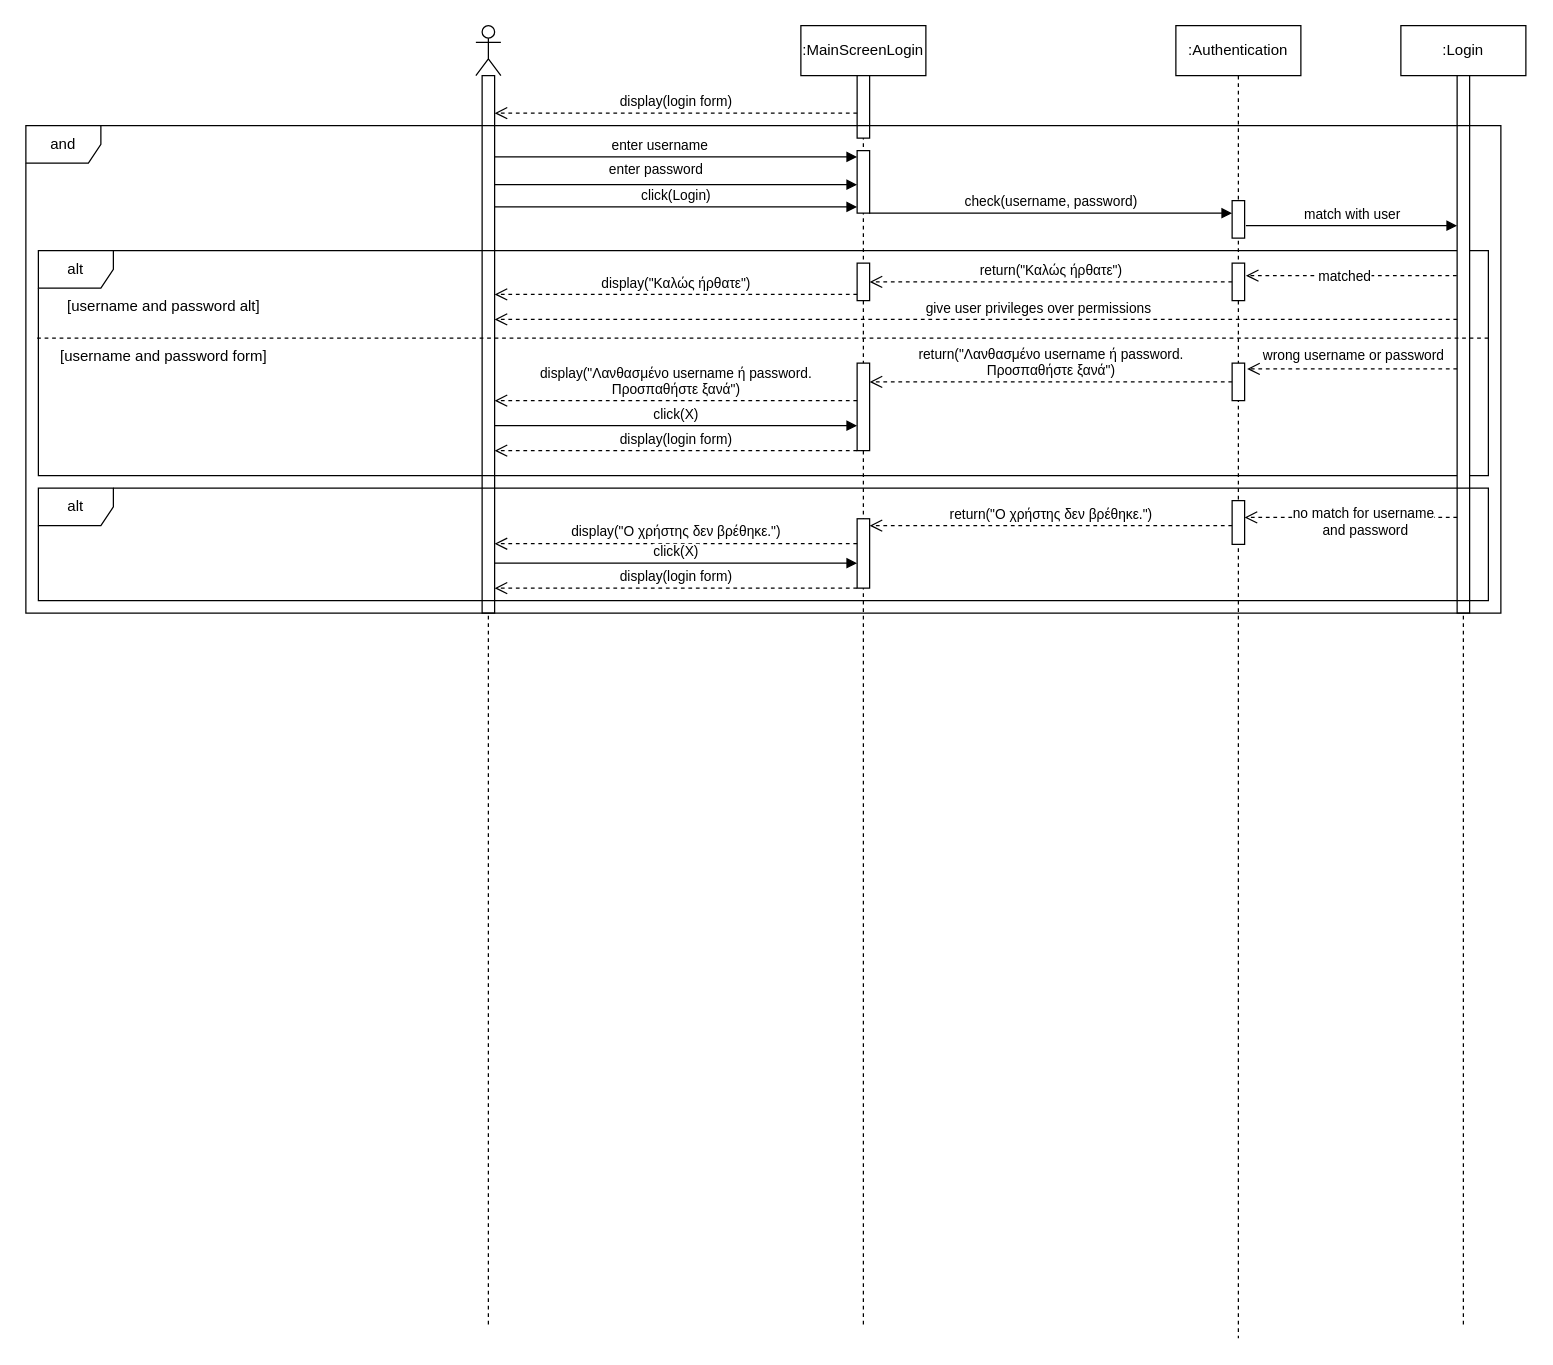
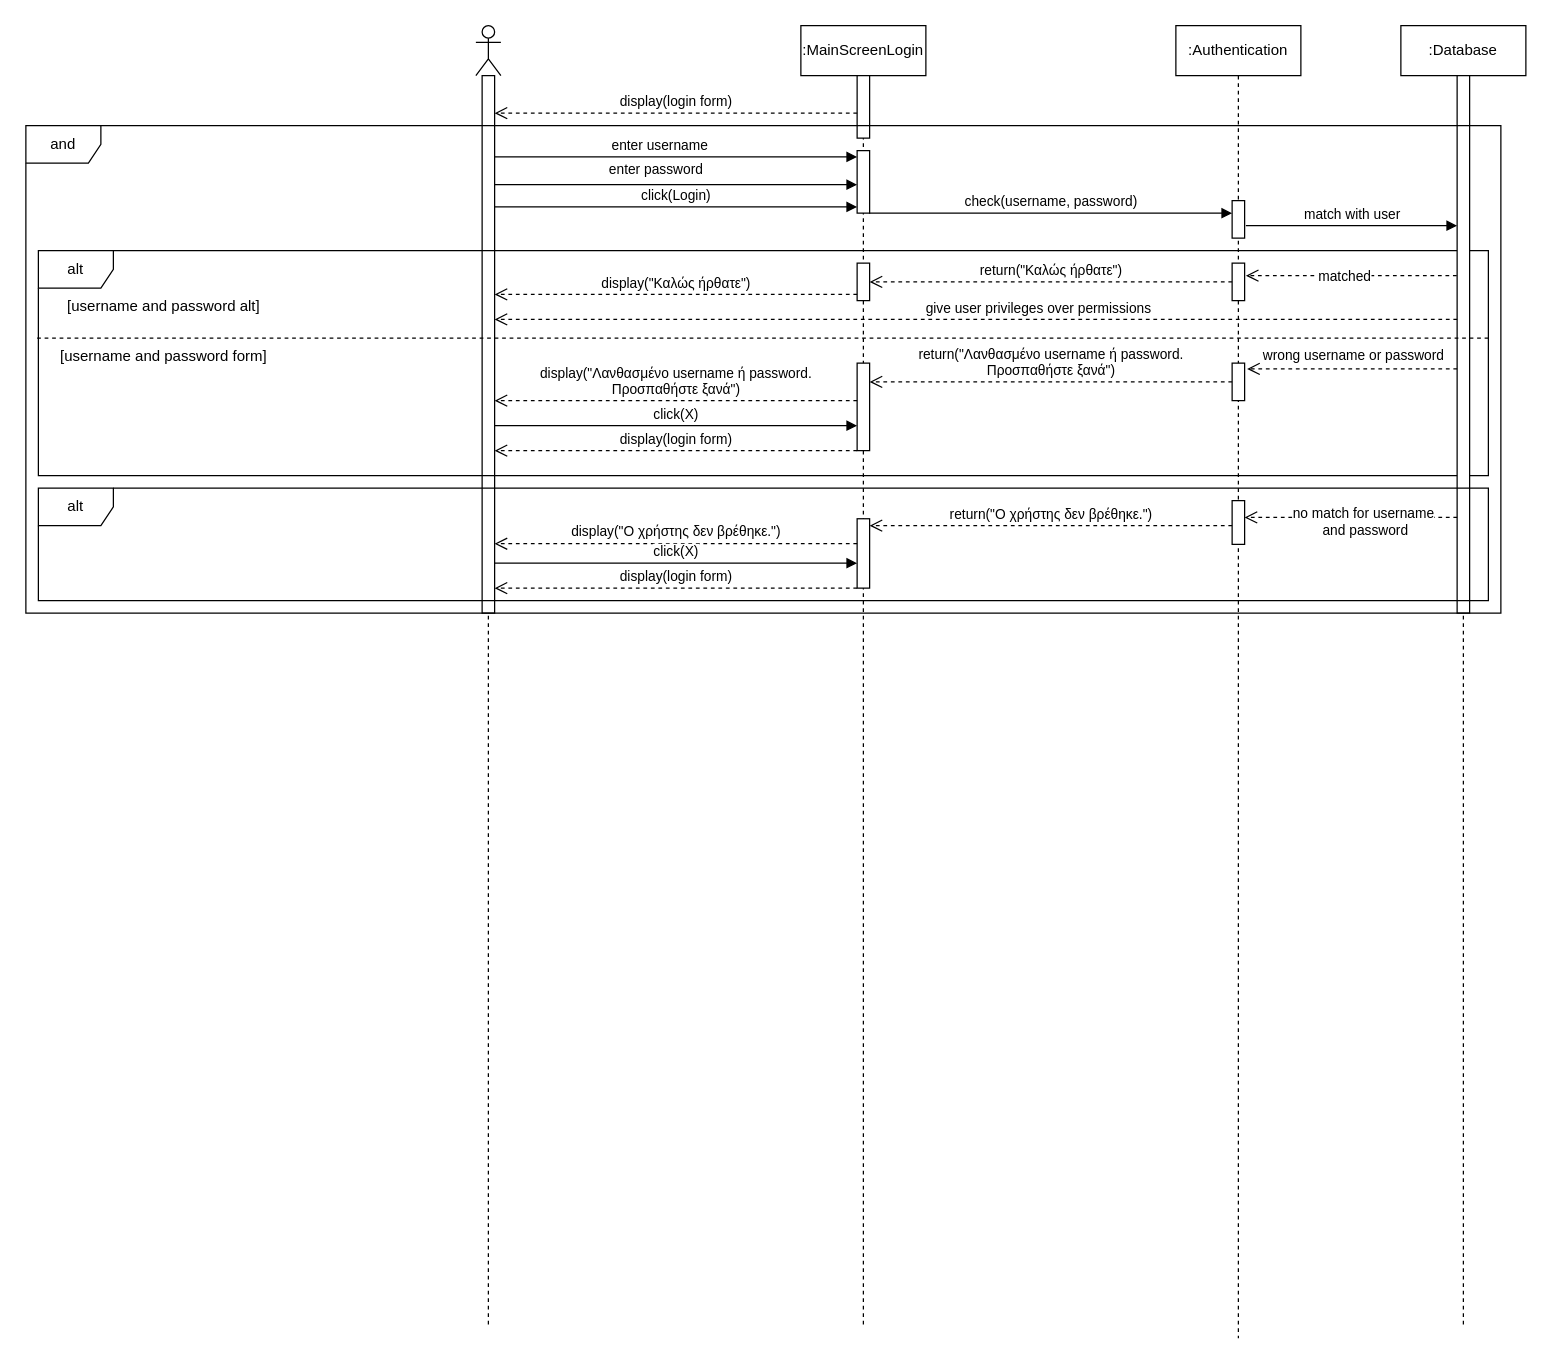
  <mxCell id="0" />
  <mxCell id="1" parent="0" />
  <mxCell id="2" value="" style="shape=umlLifeline;perimeter=lifelinePerimeter;whiteSpace=wrap;html=1;container=1;dropTarget=0;collapsible=0;recursiveResize=0;outlineConnect=0;portConstraint=eastwest;newEdgeStyle={&quot;curved&quot;:0,&quot;rounded&quot;:0};participant=umlActor;" parent="1" vertex="1"><mxGeometry x="380" y="20" width="20" height="1040" as="geometry" /></mxCell>
  <mxCell id="3" value="" style="html=1;points=[[0,0,0,0,5],[0,1,0,0,-5],[1,0,0,0,5],[1,1,0,0,-5]];perimeter=orthogonalPerimeter;outlineConnect=0;targetShapes=umlLifeline;portConstraint=eastwest;newEdgeStyle={&quot;curved&quot;:0,&quot;rounded&quot;:0};" parent="2" vertex="1"><mxGeometry x="5" y="40" width="10" height="430" as="geometry" /></mxCell>
  <mxCell id="4" value=":MainScreenLogin" style="shape=umlLifeline;perimeter=lifelinePerimeter;whiteSpace=wrap;html=1;container=1;dropTarget=0;collapsible=0;recursiveResize=0;outlineConnect=0;portConstraint=eastwest;newEdgeStyle={&quot;curved&quot;:0,&quot;rounded&quot;:0};" parent="1" vertex="1"><mxGeometry x="640" y="20" width="100" height="1040" as="geometry" /></mxCell>
  <mxCell id="5" value="" style="html=1;points=[[0,0,0,0,5],[0,1,0,0,-5],[1,0,0,0,5],[1,1,0,0,-5]];perimeter=orthogonalPerimeter;outlineConnect=0;targetShapes=umlLifeline;portConstraint=eastwest;newEdgeStyle={&quot;curved&quot;:0,&quot;rounded&quot;:0};" parent="4" vertex="1"><mxGeometry x="45" y="40" width="10" height="50" as="geometry" /></mxCell>
  <mxCell id="6" value="" style="html=1;points=[[0,0,0,0,5],[0,1,0,0,-5],[1,0,0,0,5],[1,1,0,0,-5]];perimeter=orthogonalPerimeter;outlineConnect=0;targetShapes=umlLifeline;portConstraint=eastwest;newEdgeStyle={&quot;curved&quot;:0,&quot;rounded&quot;:0};" parent="4" vertex="1"><mxGeometry x="45" y="100" width="10" height="50" as="geometry" /></mxCell>
  <mxCell id="7" value="" style="html=1;points=[[0,0,0,0,5],[0,1,0,0,-5],[1,0,0,0,5],[1,1,0,0,-5]];perimeter=orthogonalPerimeter;outlineConnect=0;targetShapes=umlLifeline;portConstraint=eastwest;newEdgeStyle={&quot;curved&quot;:0,&quot;rounded&quot;:0};" parent="4" vertex="1"><mxGeometry x="45" y="190" width="10" height="30" as="geometry" /></mxCell>
- <mxCell id="8" value=":Login" style="shape=umlLifeline;perimeter=lifelinePerimeter;whiteSpace=wrap;html=1;container=1;dropTarget=0;collapsible=0;recursiveResize=0;outlineConnect=0;portConstraint=eastwest;newEdgeStyle={&quot;curved&quot;:0,&quot;rounded&quot;:0};" parent="1" vertex="1"><mxGeometry x="1120" y="20" width="100" height="1040" as="geometry" /></mxCell>
+ <mxCell id="8" value=":Database" style="shape=umlLifeline;perimeter=lifelinePerimeter;whiteSpace=wrap;html=1;container=1;dropTarget=0;collapsible=0;recursiveResize=0;outlineConnect=0;portConstraint=eastwest;newEdgeStyle={&quot;curved&quot;:0,&quot;rounded&quot;:0};" parent="1" vertex="1"><mxGeometry x="1120" y="20" width="100" height="1040" as="geometry" /></mxCell>
  <mxCell id="9" value="alt" style="shape=umlFrame;whiteSpace=wrap;html=1;pointerEvents=0;" parent="8" vertex="1"><mxGeometry x="-1090" y="180" width="1160" height="180" as="geometry" /></mxCell>
  <mxCell id="10" value="" style="html=1;points=[[0,0,0,0,5],[0,1,0,0,-5],[1,0,0,0,5],[1,1,0,0,-5]];perimeter=orthogonalPerimeter;outlineConnect=0;targetShapes=umlLifeline;portConstraint=eastwest;newEdgeStyle={&quot;curved&quot;:0,&quot;rounded&quot;:0};" parent="8" vertex="1"><mxGeometry x="45" y="40" width="10" height="430" as="geometry" /></mxCell>
  <mxCell id="11" value="enter username" style="html=1;verticalAlign=bottom;endArrow=block;curved=0;rounded=0;entryX=0;entryY=0;entryDx=0;entryDy=5;entryPerimeter=0;" parent="1" source="3" target="6" edge="1"><mxGeometry x="-0.091" width="80" relative="1" as="geometry"><mxPoint x="400" y="120" as="sourcePoint" /><mxPoint x="618.81" y="120" as="targetPoint" /><mxPoint as="offset" /></mxGeometry></mxCell>
  <mxCell id="12" value="enter password" style="html=1;verticalAlign=bottom;endArrow=block;curved=0;rounded=0;entryX=0;entryY=0.544;entryDx=0;entryDy=0;entryPerimeter=0;" parent="1" source="3" target="6" edge="1"><mxGeometry x="-0.113" y="3" width="80" relative="1" as="geometry"><mxPoint x="400" y="150" as="sourcePoint" /><mxPoint x="690" y="146" as="targetPoint" /><mxPoint as="offset" /></mxGeometry></mxCell>
  <mxCell id="13" value="match with user" style="html=1;verticalAlign=bottom;endArrow=block;curved=0;rounded=0;" parent="1" edge="1"><mxGeometry width="80" relative="1" as="geometry"><mxPoint x="996" y="180" as="sourcePoint" /><mxPoint x="1165" y="180" as="targetPoint" /></mxGeometry></mxCell>
  <mxCell id="14" value="and" style="shape=umlFrame;whiteSpace=wrap;html=1;pointerEvents=0;" parent="1" vertex="1"><mxGeometry x="20" y="100" width="1180" height="390" as="geometry" /></mxCell>
  <mxCell id="15" value="click(Login)" style="html=1;verticalAlign=bottom;endArrow=block;curved=0;rounded=0;entryX=0;entryY=1;entryDx=0;entryDy=-5;entryPerimeter=0;" parent="1" source="3" target="6" edge="1"><mxGeometry width="80" relative="1" as="geometry"><mxPoint x="396" y="170" as="sourcePoint" /><mxPoint x="680" y="170" as="targetPoint" /></mxGeometry></mxCell>
  <mxCell id="16" value=":Authentication" style="shape=umlLifeline;perimeter=lifelinePerimeter;whiteSpace=wrap;html=1;container=1;dropTarget=0;collapsible=0;recursiveResize=0;outlineConnect=0;portConstraint=eastwest;newEdgeStyle={&quot;curved&quot;:0,&quot;rounded&quot;:0};" parent="1" vertex="1"><mxGeometry x="940" y="20" width="100" height="1050" as="geometry" /></mxCell>
  <mxCell id="17" value="" style="html=1;points=[[0,0,0,0,5],[0,1,0,0,-5],[1,0,0,0,5],[1,1,0,0,-5]];perimeter=orthogonalPerimeter;outlineConnect=0;targetShapes=umlLifeline;portConstraint=eastwest;newEdgeStyle={&quot;curved&quot;:0,&quot;rounded&quot;:0};" parent="16" vertex="1"><mxGeometry x="45" y="380" width="10" height="35" as="geometry" /></mxCell>
  <mxCell id="18" value="" style="html=1;points=[[0,0,0,0,5],[0,1,0,0,-5],[1,0,0,0,5],[1,1,0,0,-5]];perimeter=orthogonalPerimeter;outlineConnect=0;targetShapes=umlLifeline;portConstraint=eastwest;newEdgeStyle={&quot;curved&quot;:0,&quot;rounded&quot;:0};" parent="16" vertex="1"><mxGeometry x="45" y="270" width="10" height="30" as="geometry" /></mxCell>
  <mxCell id="19" value="" style="html=1;points=[[0,0,0,0,5],[0,1,0,0,-5],[1,0,0,0,5],[1,1,0,0,-5]];perimeter=orthogonalPerimeter;outlineConnect=0;targetShapes=umlLifeline;portConstraint=eastwest;newEdgeStyle={&quot;curved&quot;:0,&quot;rounded&quot;:0};" parent="16" vertex="1"><mxGeometry x="45" y="140" width="10" height="30" as="geometry" /></mxCell>
  <mxCell id="20" value="" style="html=1;points=[[0,0,0,0,5],[0,1,0,0,-5],[1,0,0,0,5],[1,1,0,0,-5]];perimeter=orthogonalPerimeter;outlineConnect=0;targetShapes=umlLifeline;portConstraint=eastwest;newEdgeStyle={&quot;curved&quot;:0,&quot;rounded&quot;:0};" parent="16" vertex="1"><mxGeometry x="45" y="190" width="10" height="30" as="geometry" /></mxCell>
  <mxCell id="21" value="display(login form)" style="html=1;verticalAlign=bottom;endArrow=open;dashed=1;endSize=8;curved=0;rounded=0;exitX=0;exitY=1;exitDx=0;exitDy=-5;exitPerimeter=0;" parent="1" edge="1"><mxGeometry relative="1" as="geometry"><mxPoint x="685" y="90" as="sourcePoint" /><mxPoint x="395" y="90" as="targetPoint" /></mxGeometry></mxCell>
  <mxCell id="22" value="check(username, password)" style="html=1;verticalAlign=bottom;endArrow=block;curved=0;rounded=0;exitX=0.95;exitY=0.598;exitDx=0;exitDy=0;exitPerimeter=0;" parent="1" edge="1"><mxGeometry width="80" relative="1" as="geometry"><mxPoint x="694.5" y="170" as="sourcePoint" /><mxPoint x="985" y="170" as="targetPoint" /></mxGeometry></mxCell>
  <mxCell id="23" value="matched" style="html=1;verticalAlign=bottom;endArrow=open;dashed=1;endSize=8;curved=0;rounded=0;exitX=-0.133;exitY=0.339;exitDx=0;exitDy=0;exitPerimeter=0;" parent="1" edge="1"><mxGeometry x="0.073" y="10" relative="1" as="geometry"><mxPoint x="1164.67" y="220" as="sourcePoint" /><mxPoint x="996" y="220" as="targetPoint" /><mxPoint as="offset" /></mxGeometry></mxCell>
  <mxCell id="24" value="return(&quot;Καλώς ήρθατε&quot;)" style="html=1;verticalAlign=bottom;endArrow=open;dashed=1;endSize=8;curved=0;rounded=0;exitX=0;exitY=1;exitDx=0;exitDy=-5;exitPerimeter=0;" parent="1" target="7" edge="1"><mxGeometry relative="1" as="geometry"><mxPoint x="985" y="225" as="sourcePoint" /><mxPoint x="695" y="255" as="targetPoint" /></mxGeometry></mxCell>
  <mxCell id="25" value="display(&quot;Καλώς ήρθατε&quot;)" style="html=1;verticalAlign=bottom;endArrow=open;dashed=1;endSize=8;curved=0;rounded=0;exitX=0;exitY=1;exitDx=0;exitDy=-5;exitPerimeter=0;" parent="1" source="7" target="3" edge="1"><mxGeometry relative="1" as="geometry"><mxPoint x="685" y="265" as="sourcePoint" /><mxPoint x="395" y="265" as="targetPoint" /><mxPoint as="offset" /></mxGeometry></mxCell>
  <mxCell id="26" value="give user privileges over permissions" style="html=1;verticalAlign=bottom;endArrow=open;dashed=1;endSize=8;curved=0;rounded=0;exitX=0;exitY=1;exitDx=0;exitDy=-5;exitPerimeter=0;" parent="1" target="3" edge="1"><mxGeometry x="-0.13" relative="1" as="geometry"><mxPoint x="1165" y="255" as="sourcePoint" /><mxPoint x="395" y="285" as="targetPoint" /><mxPoint as="offset" /></mxGeometry></mxCell>
  <mxCell id="27" value="[username and password alt]" style="text;html=1;align=center;verticalAlign=middle;resizable=0;points=[];autosize=1;strokeColor=none;fillColor=none;" parent="1" vertex="1"><mxGeometry x="30" y="230" width="200" height="30" as="geometry" /></mxCell>
  <mxCell id="28" value="[username and password form]" style="text;html=1;align=center;verticalAlign=middle;resizable=0;points=[];autosize=1;strokeColor=none;fillColor=none;" parent="1" vertex="1"><mxGeometry x="30" y="270" width="200" height="30" as="geometry" /></mxCell>
  <mxCell id="29" value="" style="html=1;points=[[0,0,0,0,5],[0,1,0,0,-5],[1,0,0,0,5],[1,1,0,0,-5]];perimeter=orthogonalPerimeter;outlineConnect=0;targetShapes=umlLifeline;portConstraint=eastwest;newEdgeStyle={&quot;curved&quot;:0,&quot;rounded&quot;:0};" parent="1" vertex="1"><mxGeometry x="685" y="290" width="10" height="70" as="geometry" /></mxCell>
  <mxCell id="30" value="return(&quot;Λανθασμένο username ή password.&lt;div&gt;Προσπαθήστε ξανά&quot;)&lt;/div&gt;" style="html=1;verticalAlign=bottom;endArrow=open;dashed=1;endSize=8;curved=0;rounded=0;" parent="1" source="18" target="29" edge="1"><mxGeometry relative="1" as="geometry"><mxPoint x="860" y="380" as="sourcePoint" /><mxPoint x="780" y="380" as="targetPoint" /></mxGeometry></mxCell>
  <mxCell id="31" value="&lt;div&gt;&lt;br&gt;&lt;/div&gt;&lt;div&gt;&lt;br&gt;&lt;/div&gt;" style="html=1;verticalAlign=bottom;endArrow=open;dashed=1;endSize=8;curved=0;rounded=0;entryX=1.2;entryY=0.529;entryDx=0;entryDy=0;entryPerimeter=0;" parent="1" edge="1"><mxGeometry x="-0.083" y="10" relative="1" as="geometry"><mxPoint x="1165" y="294.6" as="sourcePoint" /><mxPoint x="997" y="294.6" as="targetPoint" /><mxPoint as="offset" /></mxGeometry></mxCell>
  <mxCell id="32" value="wrong username or password" style="edgeLabel;html=1;align=center;verticalAlign=middle;resizable=0;points=[];" parent="31" vertex="1" connectable="0"><mxGeometry x="0.022" y="-5" relative="1" as="geometry"><mxPoint x="2" y="-6" as="offset" /></mxGeometry></mxCell>
  <mxCell id="33" value="display(&quot;Λανθασμένο username ή password.&lt;div&gt;Προσπαθήστε ξανά&quot;)&lt;/div&gt;" style="html=1;verticalAlign=bottom;endArrow=open;dashed=1;endSize=8;curved=0;rounded=0;exitX=0;exitY=1;exitDx=0;exitDy=-5;exitPerimeter=0;" parent="1" edge="1"><mxGeometry relative="1" as="geometry"><mxPoint x="685" y="320" as="sourcePoint" /><mxPoint x="395" y="320" as="targetPoint" /></mxGeometry></mxCell>
  <mxCell id="34" value="click(X)" style="html=1;verticalAlign=bottom;endArrow=block;curved=0;rounded=0;exitX=0.95;exitY=0.439;exitDx=0;exitDy=0;exitPerimeter=0;" parent="1" edge="1"><mxGeometry width="80" relative="1" as="geometry"><mxPoint x="394.5" y="340" as="sourcePoint" /><mxPoint x="685" y="340" as="targetPoint" /></mxGeometry></mxCell>
  <mxCell id="35" value="display(login form)" style="html=1;verticalAlign=bottom;endArrow=open;dashed=1;endSize=8;curved=0;rounded=0;exitX=0;exitY=1;exitDx=0;exitDy=-5;exitPerimeter=0;" parent="1" edge="1"><mxGeometry relative="1" as="geometry"><mxPoint x="685" y="360" as="sourcePoint" /><mxPoint x="395" y="360" as="targetPoint" /></mxGeometry></mxCell>
  <mxCell id="36" value="" style="endArrow=none;dashed=1;html=1;rounded=0;" parent="1" edge="1"><mxGeometry width="50" height="50" relative="1" as="geometry"><mxPoint x="1190" y="270" as="sourcePoint" /><mxPoint x="29" y="270" as="targetPoint" /></mxGeometry></mxCell>
  <mxCell id="37" value="alt" style="shape=umlFrame;whiteSpace=wrap;html=1;pointerEvents=0;" parent="1" vertex="1"><mxGeometry x="30" y="390" width="1160" height="90" as="geometry" /></mxCell>
  <mxCell id="38" value="" style="html=1;points=[[0,0,0,0,5],[0,1,0,0,-5],[1,0,0,0,5],[1,1,0,0,-5]];perimeter=orthogonalPerimeter;outlineConnect=0;targetShapes=umlLifeline;portConstraint=eastwest;newEdgeStyle={&quot;curved&quot;:0,&quot;rounded&quot;:0};" parent="1" vertex="1"><mxGeometry x="685" y="414.5" width="10" height="55.5" as="geometry" /></mxCell>
  <mxCell id="39" value="display(&quot;Ο χρήστης δεν βρέθηκε.&lt;span style=&quot;background-color: light-dark(#ffffff, var(--ge-dark-color, #121212)); color: light-dark(rgb(0, 0, 0), rgb(255, 255, 255));&quot;&gt;&quot;)&lt;/span&gt;" style="html=1;verticalAlign=bottom;endArrow=open;dashed=1;endSize=8;curved=0;rounded=0;exitX=0;exitY=1;exitDx=0;exitDy=-5;exitPerimeter=0;" parent="1" edge="1"><mxGeometry relative="1" as="geometry"><mxPoint x="685" y="434.47" as="sourcePoint" /><mxPoint x="395" y="434.47" as="targetPoint" /></mxGeometry></mxCell>
  <mxCell id="40" value="click(X)" style="html=1;verticalAlign=bottom;endArrow=block;curved=0;rounded=0;exitX=0.95;exitY=0.439;exitDx=0;exitDy=0;exitPerimeter=0;" parent="1" edge="1"><mxGeometry width="80" relative="1" as="geometry"><mxPoint x="395" y="450" as="sourcePoint" /><mxPoint x="685" y="450" as="targetPoint" /></mxGeometry></mxCell>
  <mxCell id="41" value="display(login form)" style="html=1;verticalAlign=bottom;endArrow=open;dashed=1;endSize=8;curved=0;rounded=0;exitX=0;exitY=1;exitDx=0;exitDy=-5;exitPerimeter=0;" parent="1" edge="1"><mxGeometry relative="1" as="geometry"><mxPoint x="685" y="470" as="sourcePoint" /><mxPoint x="395" y="470" as="targetPoint" /></mxGeometry></mxCell>
  <mxCell id="42" value="return(&quot;Ο χρήστης δεν βρέθηκε.&lt;span style=&quot;background-color: light-dark(#ffffff, var(--ge-dark-color, #121212)); color: light-dark(rgb(0, 0, 0), rgb(255, 255, 255));&quot;&gt;&quot;)&lt;/span&gt;" style="html=1;verticalAlign=bottom;endArrow=open;dashed=1;endSize=8;curved=0;rounded=0;entryX=1.033;entryY=0.681;entryDx=0;entryDy=0;entryPerimeter=0;" parent="1" edge="1"><mxGeometry relative="1" as="geometry"><mxPoint x="985" y="420" as="sourcePoint" /><mxPoint x="695" y="420" as="targetPoint" /></mxGeometry></mxCell>
  <mxCell id="43" value="&lt;div&gt;&lt;br&gt;&lt;/div&gt;&lt;div&gt;&lt;br&gt;&lt;/div&gt;" style="html=1;verticalAlign=bottom;endArrow=open;dashed=1;endSize=8;curved=0;rounded=0;" parent="1" target="17" edge="1"><mxGeometry x="-0.083" y="10" relative="1" as="geometry"><mxPoint x="1165" y="413.45" as="sourcePoint" /><mxPoint x="997" y="413.45" as="targetPoint" /><mxPoint as="offset" /></mxGeometry></mxCell>
  <mxCell id="44" value="no match for username&lt;div&gt;&amp;nbsp;and password&lt;/div&gt;" style="edgeLabel;html=1;align=center;verticalAlign=middle;resizable=0;points=[];" parent="43" vertex="1" connectable="0"><mxGeometry x="0.022" y="-5" relative="1" as="geometry"><mxPoint x="11" y="8" as="offset" /></mxGeometry></mxCell>
